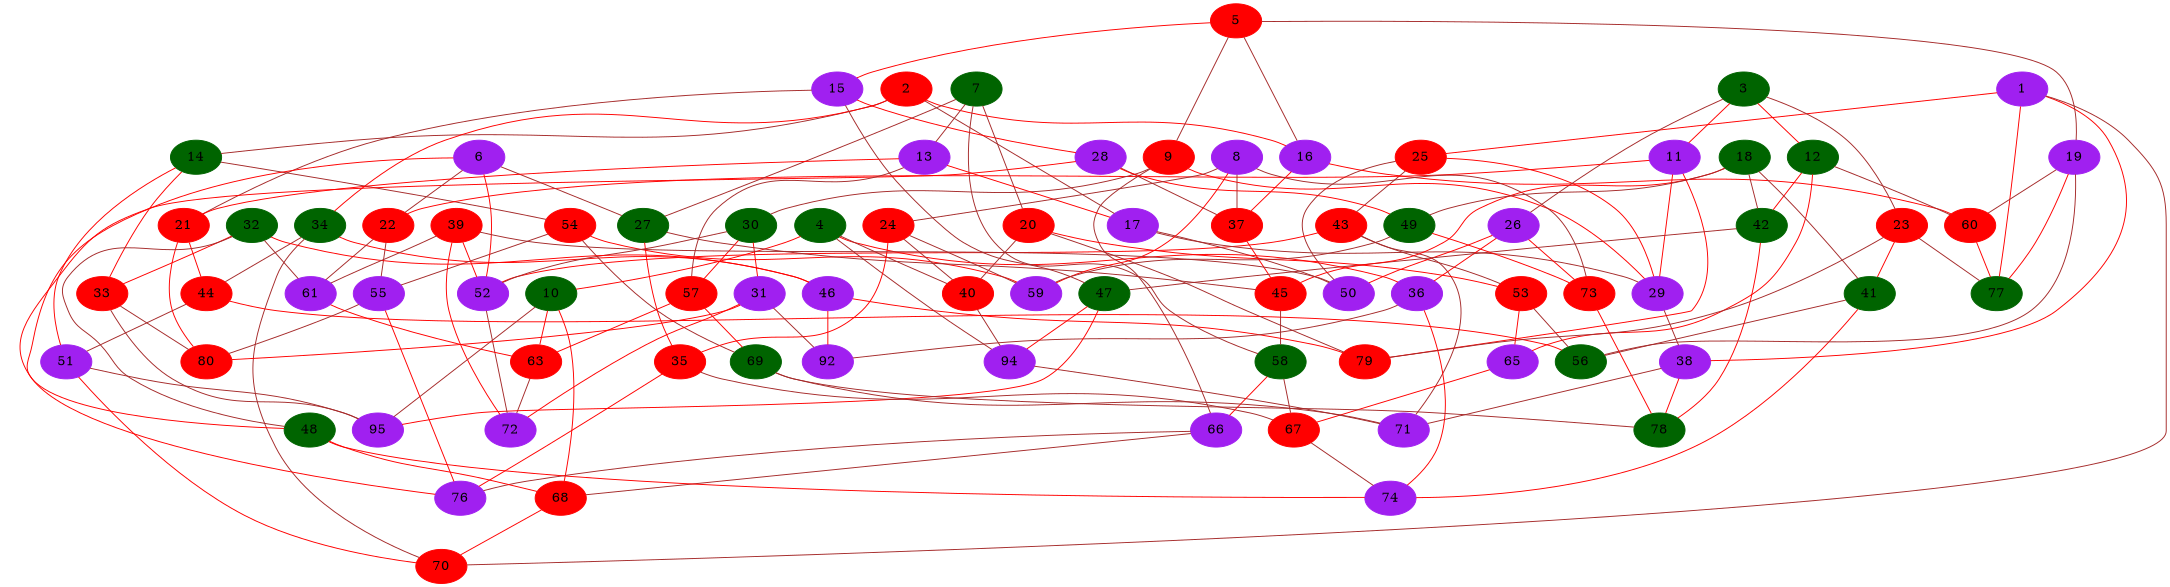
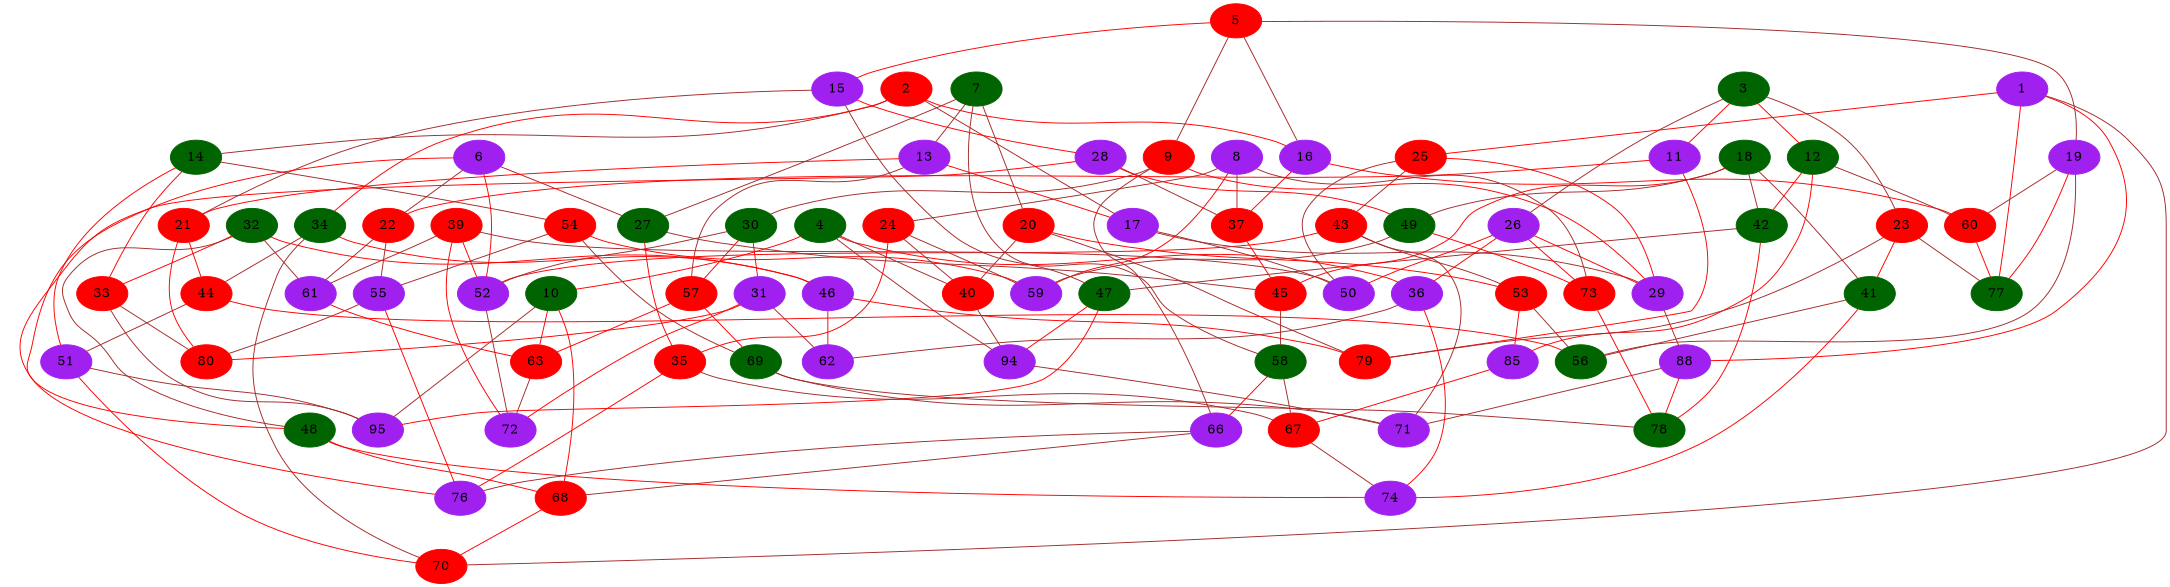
  graph {
    node [color=purple style=filled]
    edge [color=brown]
    25 [color=red]
    1
-   38
+   38 [label=88]
    70 [color=red]
    77 [color=darkgreen]
    29
    50
    43 [color=red]
    71
    78 [color=darkgreen]
    2 [color=red]
    14 [color=darkgreen]
    16
    17
    34 [color=darkgreen]
    33 [color=red]
    51
    54 [color=red]
    37 [color=red]
    60 [color=red]
    44 [color=red]
    46
    3 [color=darkgreen]
    11
    12 [color=darkgreen]
    23 [color=red]
    26
    22 [color=red]
    79 [color=red]
    42 [color=darkgreen]
-   65
+   65 [label=85]
    41 [color=darkgreen]
    36
    73 [color=red]
    4 [color=darkgreen]
    10 [color=darkgreen]
    40 [color=red]
    n38 [label=94]
    63 [color=red]
    68 [color=red]
    n41 [label=95]
-   62 [label=92]
+   62
    74
    5 [color=red]
    9 [color=red]
    15
    19
    30 [color=darkgreen]
    66
    21 [color=red]
    28
    47 [color=darkgreen]
    56 [color=darkgreen]
    6
    27 [color=darkgreen]
    48 [color=darkgreen]
    52
    55
    61
    45 [color=red]
    35 [color=red]
    72
    7 [color=darkgreen]
    13
    20 [color=red]
    58 [color=darkgreen]
    57 [color=red]
    53 [color=red]
    67 [color=red]
    24 [color=red]
    8
    59
    31
    76
    80 [color=red]
    69 [color=darkgreen]
    49 [color=darkgreen]
    18 [color=darkgreen]
    32 [color=darkgreen]
    39 [color=red]
    25 -- 29 [color=red]
    25 -- 50
    25 -- 43
    1 -- 25 [color=red]
    1 -- 38 [color=red]
    1 -- 70
    1 -- 77 [color=red]
    38 -- 71
    38 -- 78 [color=red]
    29 -- 38
    43 -- 71
    43 -- 52 [color=red]
    43 -- 53
    2 -- 14
    2 -- 16 [color=red]
    2 -- 17
    2 -- 34 [color=red]
    14 -- 33 [color=red]
    14 -- 51 [color=red]
    14 -- 54
    16 -- 37 [color=red]
    16 -- 60 [color=red]
    17 -- 29
    17 -- 50
    34 -- 70
    34 -- 44
    34 -- 46 [color=red]
    33 -- n41
    33 -- 80
    51 -- 70 [color=red]
    51 -- n41
    54 -- 55
    54 -- 59 [color=red]
    54 -- 69
    37 -- 45 [color=red]
    60 -- 77 [color=red]
    44 -- 51
    44 -- 56 [color=red]
    46 -- 79 [color=red]
    46 -- 62 [color=red]
    3 -- 11 [color=red]
    3 -- 12 [color=red]
    3 -- 23
    3 -- 26
-   11 -- 29 [color=red]
+   26 -- 29 [color=red]
    11 -- 22 [color=red]
    11 -- 79 [color=red]
    12 -- 60
    12 -- 42 [color=red]
    12 -- 65 [color=red]
    23 -- 77
    23 -- 79
    23 -- 41 [color=red]
    26 -- 50 [color=red]
    26 -- 36 [color=red]
    26 -- 73 [color=red]
    22 -- 55
    22 -- 61
    42 -- 78 [color=red]
    42 -- 47
    65 -- 67 [color=red]
    41 -- 74 [color=red]
    41 -- 56
    36 -- 62
    36 -- 74 [color=red]
    73 -- 78 [color=red]
    4 -- 36 [color=red]
    4 -- 10 [color=red]
    4 -- 40
    4 -- n38
    10 -- 63 [color=red]
    10 -- 68 [color=red]
    10 -- n41
    40 -- n38
    n38 -- 71
    63 -- 72
    68 -- 70 [color=red]
    5 -- 16
    5 -- 9
    5 -- 15 [color=red]
    5 -- 19
    9 -- 29 [color=red]
    9 -- 30
    9 -- 66
    15 -- 21
    15 -- 28 [color=red]
    15 -- 47
    19 -- 77 [color=red]
    19 -- 60
    19 -- 56
    30 -- 52
    30 -- 57 [color=red]
    30 -- 31 [color=red]
    66 -- 68
    66 -- 76
    21 -- 44 [color=red]
    21 -- 80 [color=red]
    28 -- 37
    28 -- 76 [color=red]
    28 -- 49 [color=red]
    47 -- n38 [color=red]
    47 -- n41 [color=red]
    6 -- 22
    6 -- 27
    6 -- 48 [color=red]
    6 -- 52 [color=red]
    27 -- 45
    27 -- 35 [color=red]
    48 -- 68 [color=red]
    48 -- 74 [color=red]
    52 -- 72
    55 -- 76 [color=red]
    55 -- 80
    61 -- 63 [color=red]
    45 -- 58
    35 -- 67
    35 -- 76 [color=red]
    7 -- 27
    7 -- 13
    7 -- 20
    7 -- 58
    13 -- 17 [color=red]
    13 -- 21 [color=red]
    13 -- 57
    20 -- 79
    20 -- 40
    20 -- 53 [color=red]
    58 -- 66 [color=red]
    58 -- 67
    57 -- 63 [color=red]
    57 -- 69 [color=red]
    53 -- 65 [color=red]
    53 -- 56
    67 -- 74
    24 -- 40
    24 -- 35 [color=red]
    24 -- 59
    8 -- 37
    8 -- 73
    8 -- 24
    8 -- 59 [color=red]
    31 -- 62
    31 -- 72 [color=red]
    31 -- 80 [color=red]
    69 -- 71
    69 -- 78
    49 -- 73 [color=red]
    49 -- 59
    18 -- 42
    18 -- 41
    18 -- 45 [color=red]
    18 -- 49
    32 -- 33 [color=red]
    32 -- 46 [color=red]
    32 -- 48
    32 -- 61
    39 -- 50
    39 -- 52 [color=red]
    39 -- 61
    39 -- 72 [color=red]
  }
